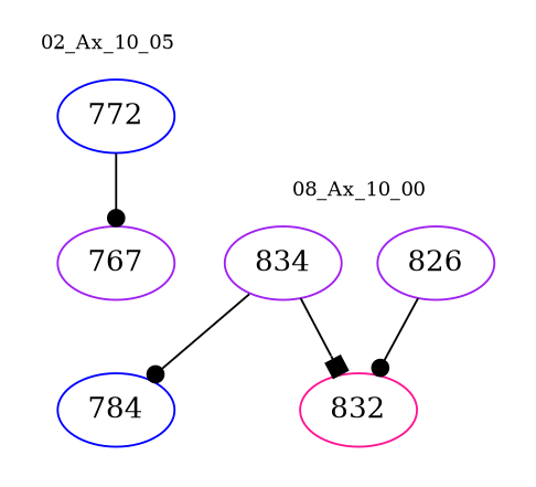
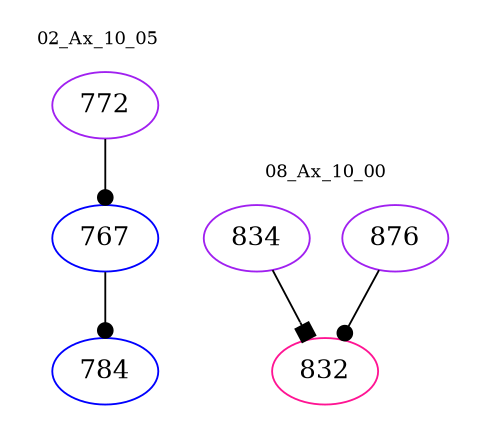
  digraph {
    node [color=purple]
    edge [arrowhead=dot color=black]
-   n1 [color=blue label=772]
-   n2 [label=767]
+   n1 [label=772]
+   n2 [color=blue label=767]
    n3 [color=blue label=784]
-   n4 [label=826]
+   n4 [label=876]
    n5 [label=834]
    n6 [color=deeppink label=832]
    subgraph cluster_1 {
      color=white
      fontsize=10
      label="02_Ax_10_05"
      n1
      n2
      n3
    }
    subgraph cluster_2 {
      color=white
      fontsize=10
      label="08_Ax_10_00"
      n4
      n5
      n6
    }
    n1 -> n2
-   n5 -> n3
+   n2 -> n3
    n4 -> n6
    n5 -> n6 [arrowhead=box]
  }
